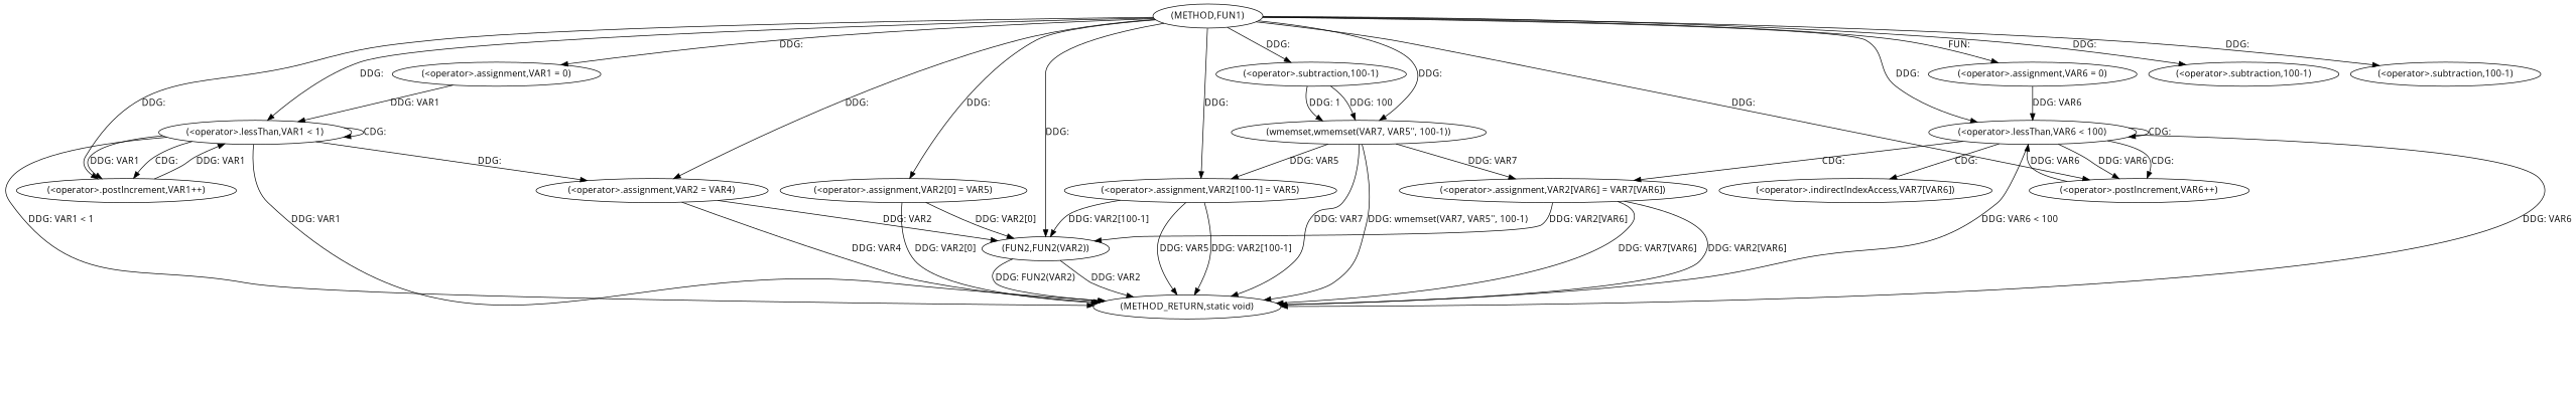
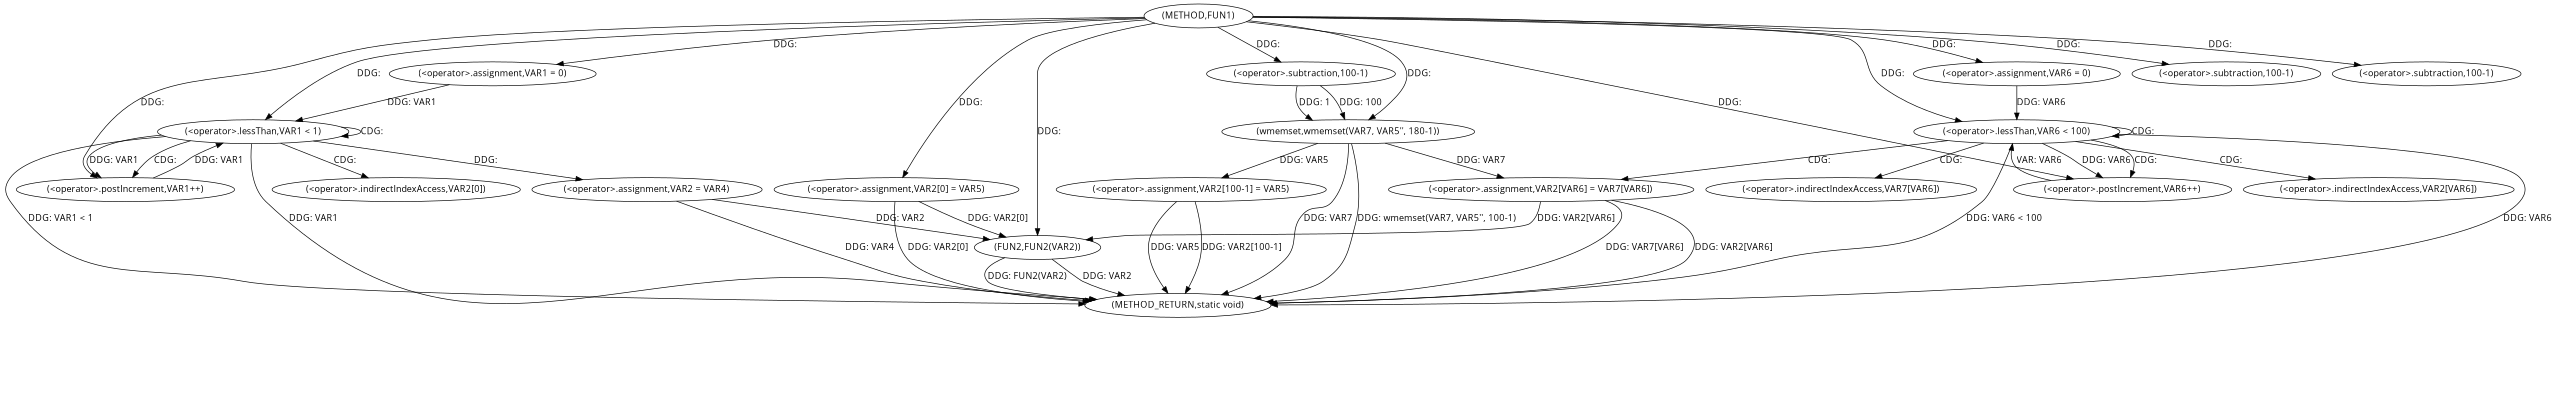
  digraph {
    fontname="Open Sans"
    node [fontname="Open Sans"]
    edge [fontname="Open Sans"]
    n1 [label="(METHOD,FUN1)"]
    n2 [label="(<operator>.assignment,VAR1 = 0)"]
    n3 [label="(<operator>.lessThan,VAR1 < 1)"]
    n4 [label="(<operator>.postIncrement,VAR1++)"]
    n5 [label="(<operator>.assignment,VAR2 = VAR4)"]
    n6 [label="(<operator>.assignment,VAR2[0] = VAR5)"]
-   n7 [label="(wmemset,wmemset(VAR7, VAR5'', 100-1))"]
+   n7 [label="(wmemset,wmemset(VAR7, VAR5'', 180-1))"]
    n8 [label="(<operator>.subtraction,100-1)"]
    n9 [label="(<operator>.subtraction,100-1)"]
    n10 [label="(<operator>.assignment,VAR6 = 0)"]
    n11 [label="(<operator>.lessThan,VAR6 < 100)"]
    n12 [label="(<operator>.postIncrement,VAR6++)"]
    n13 [label="(<operator>.assignment,VAR2[100-1] = VAR5)"]
    n14 [label="(<operator>.subtraction,100-1)"]
    n15 [label="(FUN2,FUN2(VAR2))"]
    n16 [label="(METHOD_RETURN,static void)"]
+   n17 [label="(<operator>.indirectIndexAccess,VAR2[0])"]
    n18 [label="(<operator>.assignment,VAR2[VAR6] = VAR7[VAR6])"]
+   n19 [label="(<operator>.indirectIndexAccess,VAR2[VAR6])"]
    n20 [label="(<operator>.indirectIndexAccess,VAR7[VAR6])"]
    n1 -> n2 [label="DDG: "]
    n1 -> n3 [label="DDG: "]
    n1 -> n4 [label="DDG: "]
-   n1 -> n5 [label="DDG: "]
    n1 -> n6 [label="DDG: "]
    n1 -> n7 [label="DDG: "]
    n1 -> n8 [label="DDG: "]
    n1 -> n9 [label="DDG: "]
-   n1 -> n10 [label="FUN: "]
+   n1 -> n10 [label="DDG: "]
    n1 -> n11 [label="DDG: "]
    n1 -> n12 [label="DDG: "]
-   n1 -> n13 [label="DDG: "]
    n1 -> n14 [label="DDG: "]
    n1 -> n15 [label="DDG: "]
    n2 -> n3 [label="DDG: VAR1"]
    n3 -> n3 [label="CDG: "]
    n3 -> n4 [label="DDG: VAR1"]
    n3 -> n4 [label="CDG: "]
    n3 -> n5 [label="DDG: "]
    n3 -> n16 [label="DDG: VAR1 < 1"]
    n3 -> n16 [label="DDG: VAR1"]
+   n3 -> n17 [label="CDG: "]
    n4 -> n3 [label="DDG: VAR1"]
    n5 -> n15 [label="DDG: VAR2"]
    n5 -> n16 [label="DDG: VAR4"]
    n6 -> n15 [label="DDG: VAR2[0]"]
    n6 -> n16 [label="DDG: VAR2[0]"]
    n7 -> n13 [label="DDG: VAR5"]
    n7 -> n16 [label="DDG: wmemset(VAR7, VAR5'', 100-1)"]
    n7 -> n16 [label="DDG: VAR7"]
    n7 -> n18 [label="DDG: VAR7"]
    n8 -> n7 [label="DDG: 100"]
    n8 -> n7 [label="DDG: 1"]
    n10 -> n11 [label="DDG: VAR6"]
    n11 -> n11 [label="CDG: "]
    n11 -> n12 [label="DDG: VAR6"]
    n11 -> n12 [label="CDG: "]
    n11 -> n16 [label="DDG: VAR6"]
    n11 -> n16 [label="DDG: VAR6 < 100"]
    n11 -> n18 [label="CDG: "]
+   n11 -> n19 [label="CDG: "]
    n11 -> n20 [label="CDG: "]
-   n12 -> n11 [label="DDG: VAR6"]
-   n13 -> n15 [label="DDG: VAR2[100-1]"]
+   n12 -> n11 [label="VAR: VAR6"]
    n13 -> n16 [label="DDG: VAR5"]
    n13 -> n16 [label="DDG: VAR2[100-1]"]
    n15 -> n16 [label="DDG: FUN2(VAR2)"]
    n15 -> n16 [label="DDG: VAR2"]
    n18 -> n15 [label="DDG: VAR2[VAR6]"]
    n18 -> n16 [label="DDG: VAR7[VAR6]"]
    n18 -> n16 [label="DDG: VAR2[VAR6]"]
  }
